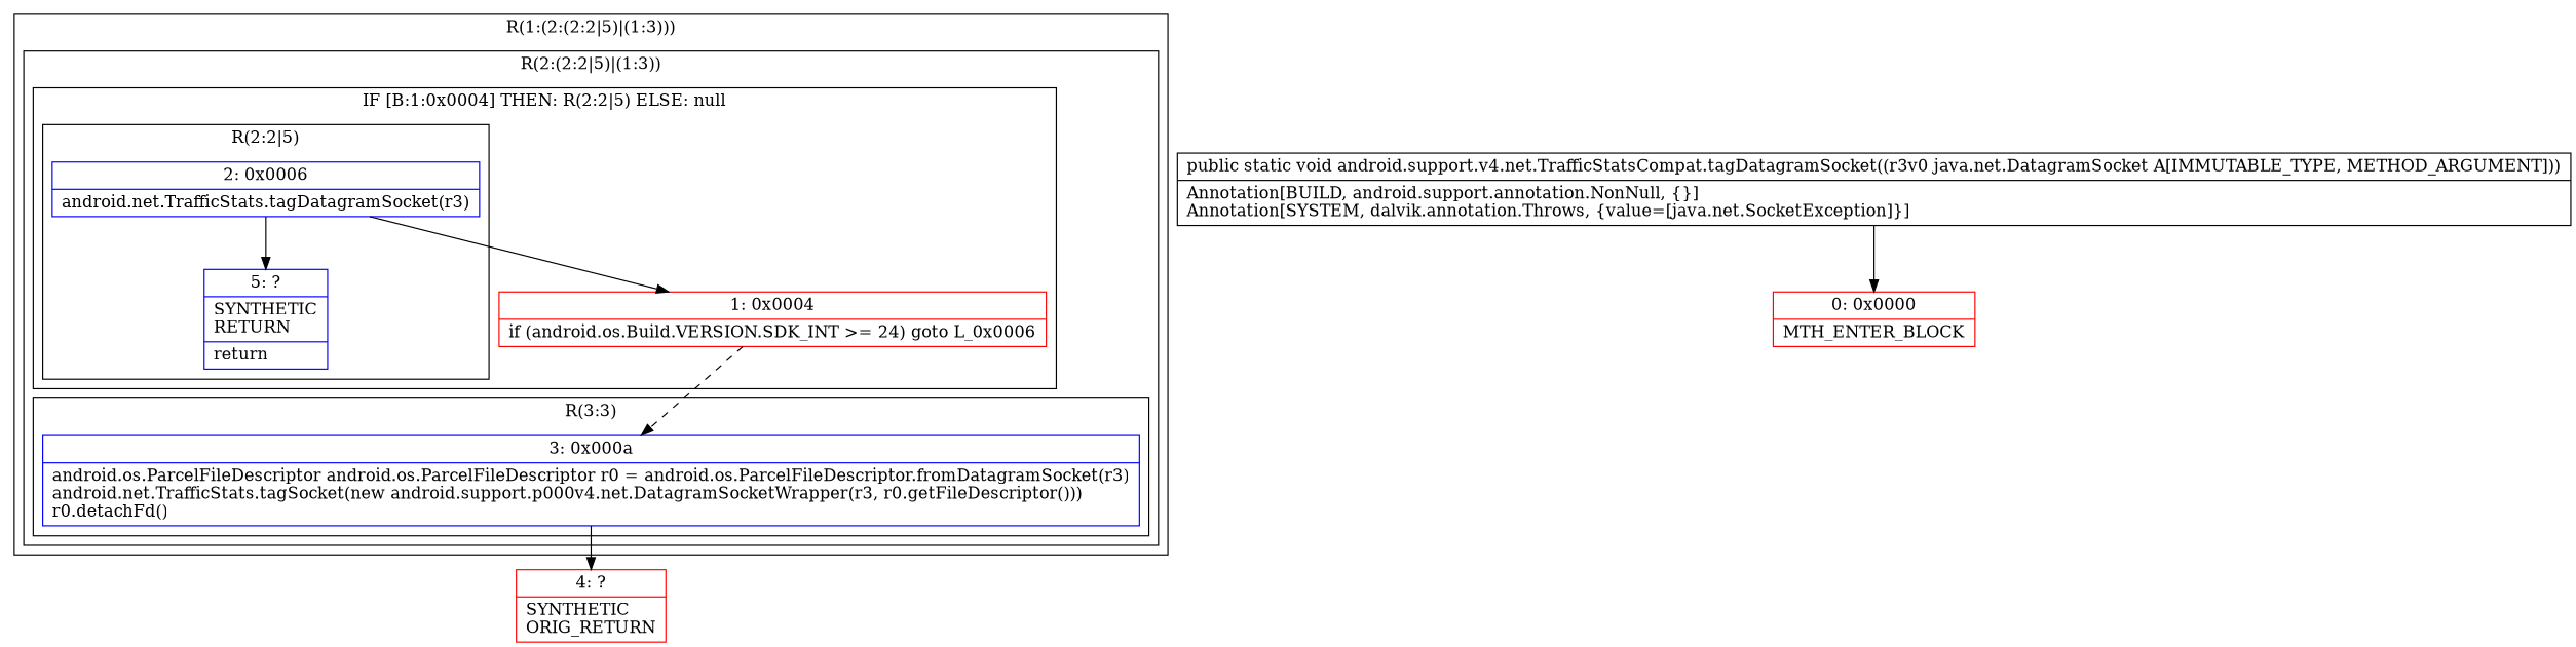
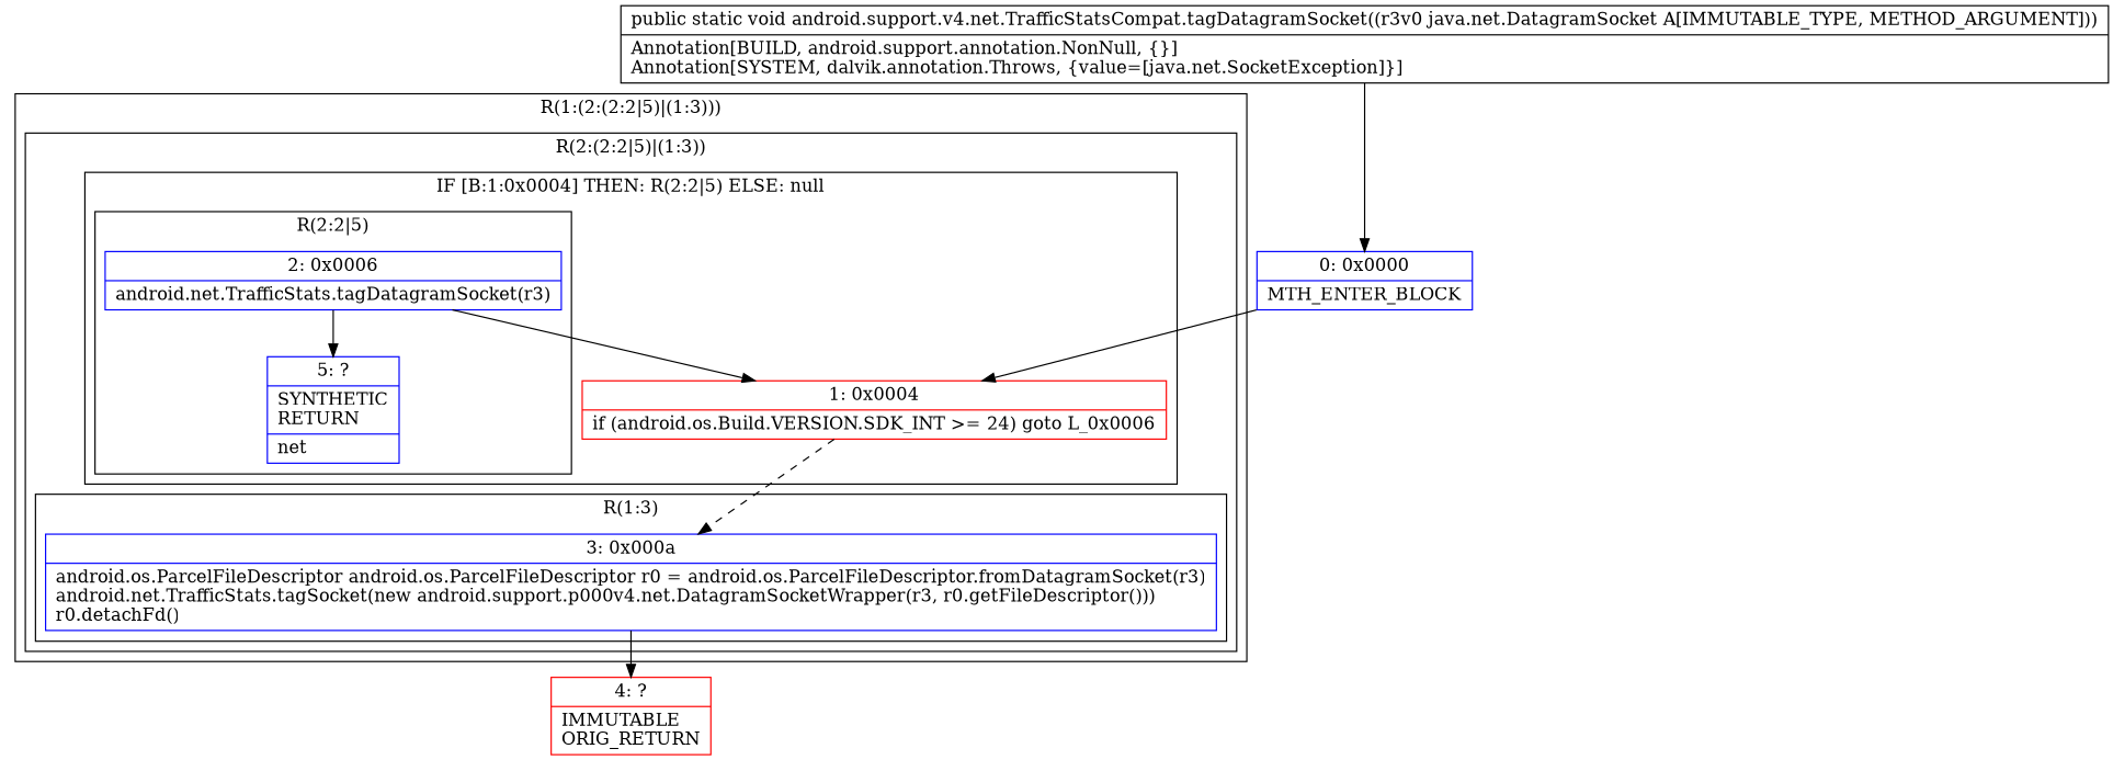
  digraph {
    fontname="DejaVu Serif"
    node [color=blue fontname="DejaVu Serif" shape=record]
    edge [fontname="DejaVu Serif"]
    n1 [label="{2\:\ 0x0006|android.net.TrafficStats.tagDatagramSocket(r3)\l}"]
-   n2 [label="{5\:\ ?|SYNTHETIC\lRETURN\l|return\l}"]
+   n2 [label="{5\:\ ?|SYNTHETIC\lRETURN\l|net\l}"]
    n3 [color=red label="{1\:\ 0x0004|if (android.os.Build.VERSION.SDK_INT \>= 24) goto L_0x0006\l}"]
    n4 [label="{3\:\ 0x000a|android.os.ParcelFileDescriptor android.os.ParcelFileDescriptor r0 = android.os.ParcelFileDescriptor.fromDatagramSocket(r3)\landroid.net.TrafficStats.tagSocket(new android.support.p000v4.net.DatagramSocketWrapper(r3, r0.getFileDescriptor()))\lr0.detachFd()\l}"]
-   n5 [color=red label="{4\:\ ?|SYNTHETIC\lORIG_RETURN\l}"]
-   n6 [color=red label="{0\:\ 0x0000|MTH_ENTER_BLOCK\l}"]
+   n5 [color=red label="{4\:\ ?|IMMUTABLE\lORIG_RETURN\l}"]
+   n6 [label="{0\:\ 0x0000|MTH_ENTER_BLOCK\l}"]
    n7 [label="{public static void android.support.v4.net.TrafficStatsCompat.tagDatagramSocket((r3v0 java.net.DatagramSocket A[IMMUTABLE_TYPE, METHOD_ARGUMENT]))  | Annotation[BUILD, android.support.annotation.NonNull, \{\}]\lAnnotation[SYSTEM, dalvik.annotation.Throws, \{value=[java.net.SocketException]\}]\l}" color=""]
    subgraph cluster_1 {
      label="R(1:(2:(2:2|5)|(1:3)))"
      subgraph cluster_2 {
        label="R(2:(2:2|5)|(1:3))"
        subgraph cluster_3 {
          label="IF [B:1:0x0004] THEN: R(2:2|5) ELSE: null"
          n3
          subgraph cluster_4 {
            label="R(2:2|5)"
            n1
            n2
          }
        }
        subgraph cluster_5 {
-         label="R(3:3)"
+         label="R(1:3)"
          n4
        }
      }
    }
    n1 -> n2
    n1 -> n3
    n3 -> n4 [style=dashed]
    n4 -> n5
+   n6 -> n3
    n7 -> n6
  }
